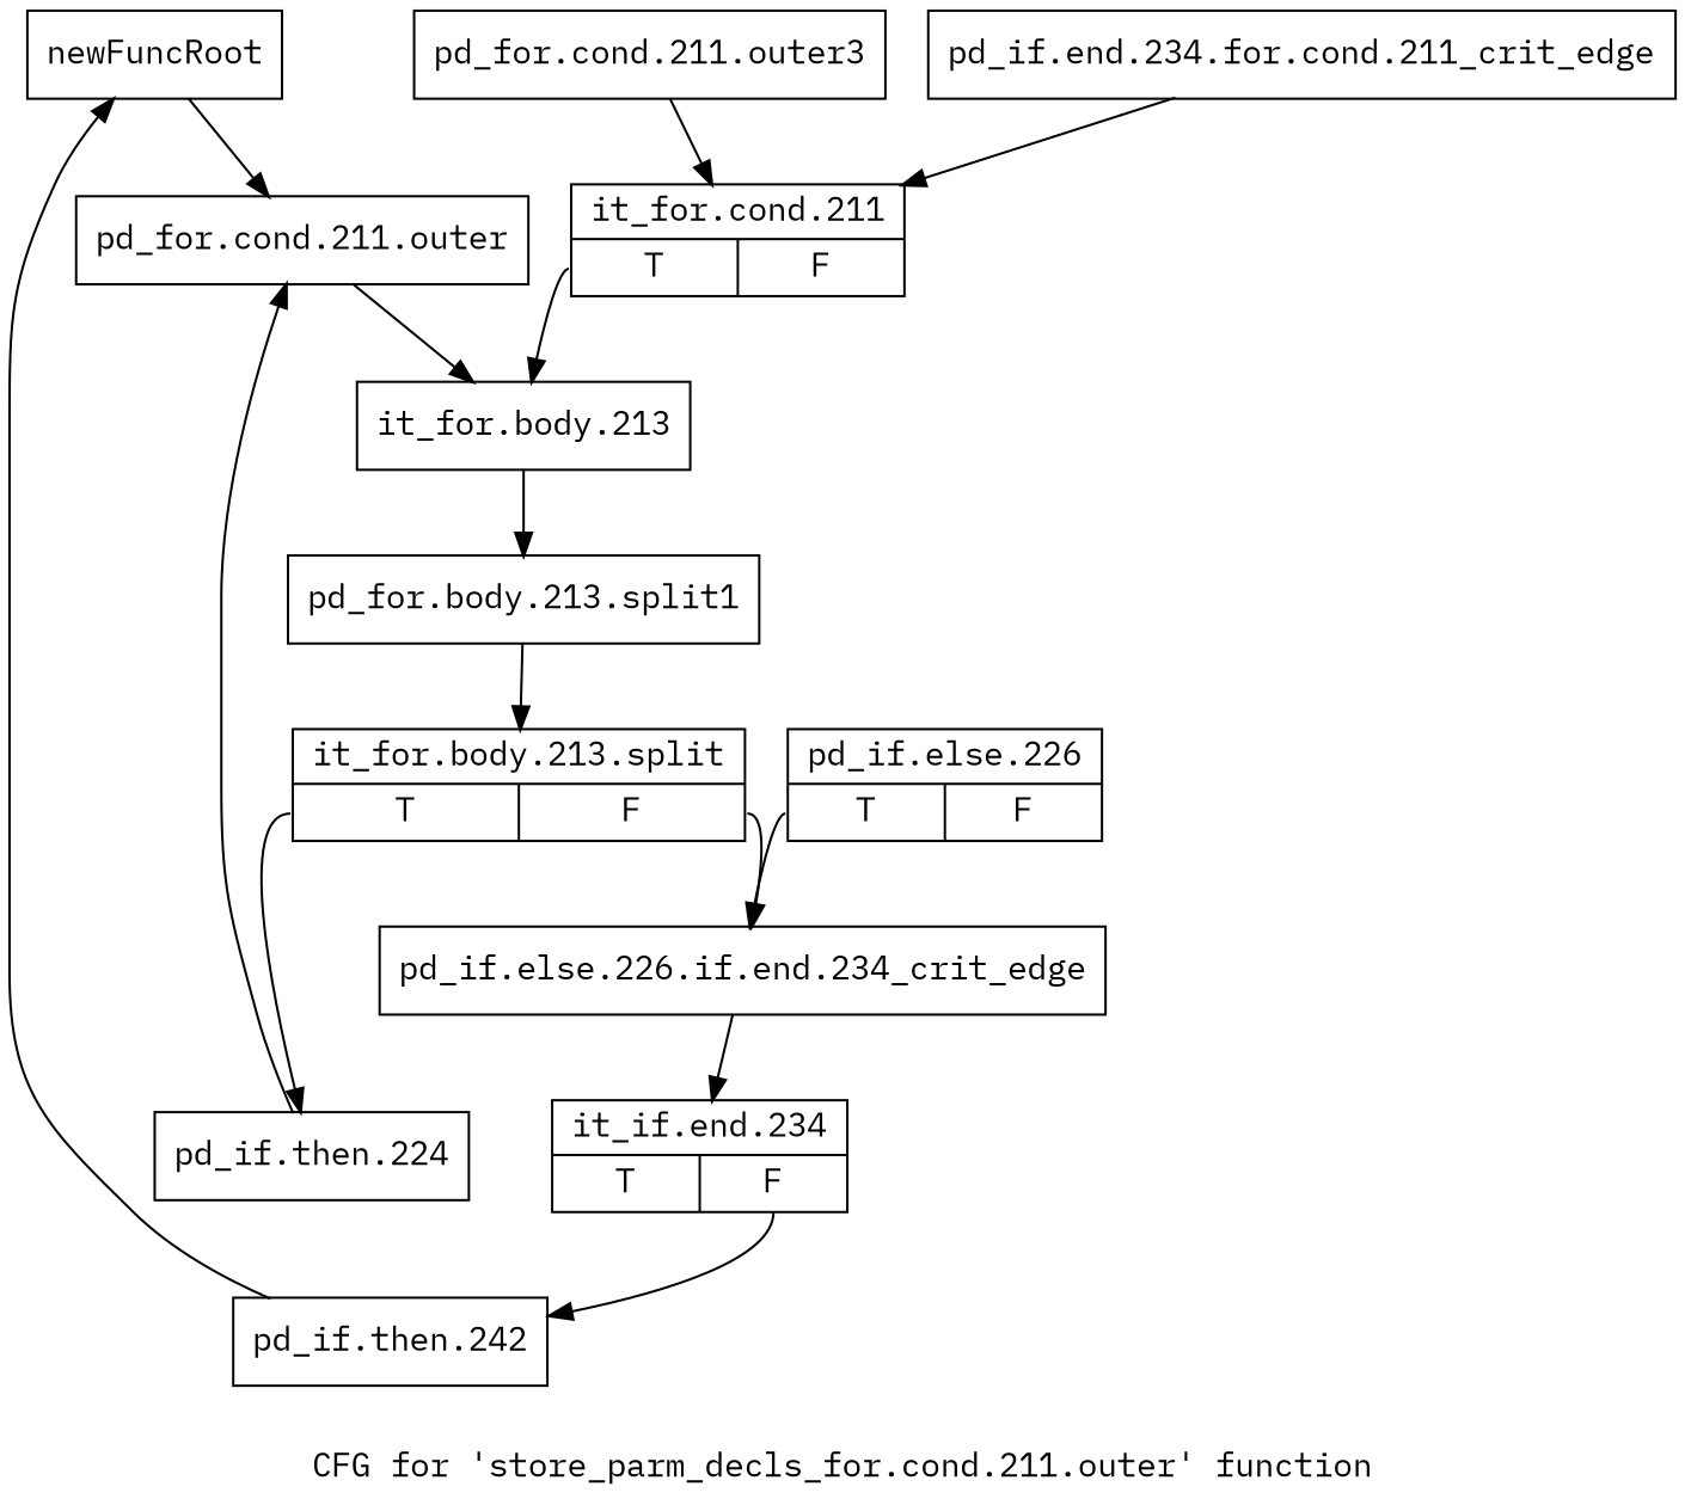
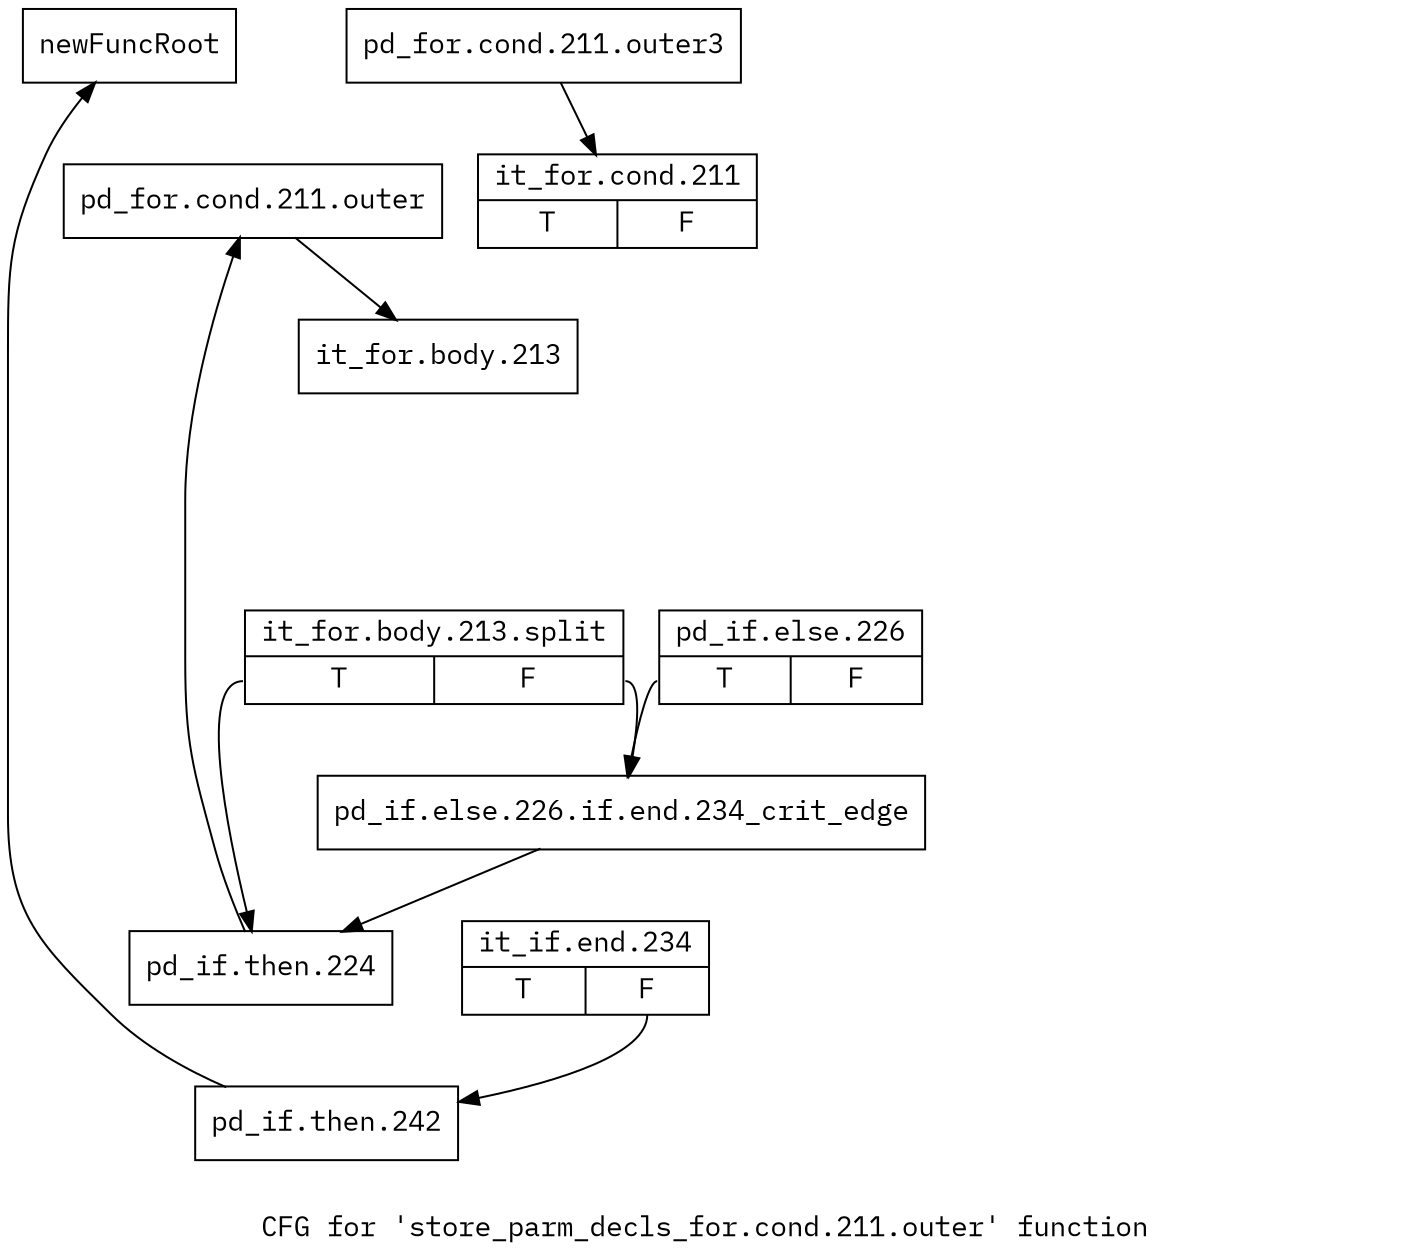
  digraph {
    fontname="IBM Plex Mono"
    label="CFG for 'store_parm_decls_for.cond.211.outer' function"
    node [fontname="IBM Plex Mono" shape=record]
    edge [fontname="IBM Plex Mono"]
    n1 [label="{newFuncRoot}"]
    n2 [label="{pd_for.cond.211.outer}"]
    n3 [label="{it_for.body.213}"]
    n4 [label="{pd_for.cond.211.outer3}"]
    n5 [label="{it_for.cond.211|{<s0>T|<s1>F}}"]
-   n6 [label="{pd_for.body.213.split1}"]
    n7 [label="{it_for.body.213.split|{<s0>T|<s1>F}}"]
    n8 [label="{pd_if.then.224}"]
    n9 [label="{pd_if.else.226.if.end.234_crit_edge}"]
    n10 [label="{pd_if.else.226|{<s0>T|<s1>F}}"]
    n11 [label="{it_if.end.234|{<s0>T|<s1>F}}"]
    n12 [label="{pd_if.then.242}"]
-   n13 [label="{pd_if.end.234.for.cond.211_crit_edge}"]
-   n1 -> n2
    n2 -> n3
-   n3 -> n6
    n4 -> n5
-   n5 -> n3 [tailport=s0]
-   n6 -> n7
    n7 -> n8 [tailport=s0]
    n7 -> n9 [tailport=s1]
    n8 -> n2
-   n9 -> n11
+   n9 -> n8
    n10 -> n9 [tailport=s0]
    n11 -> n12 [tailport=s1]
    n12 -> n1
-   n13 -> n5
  }
